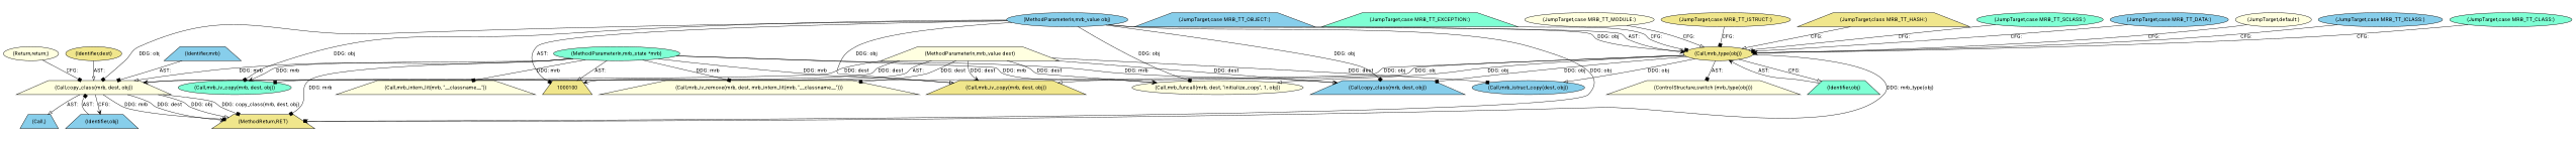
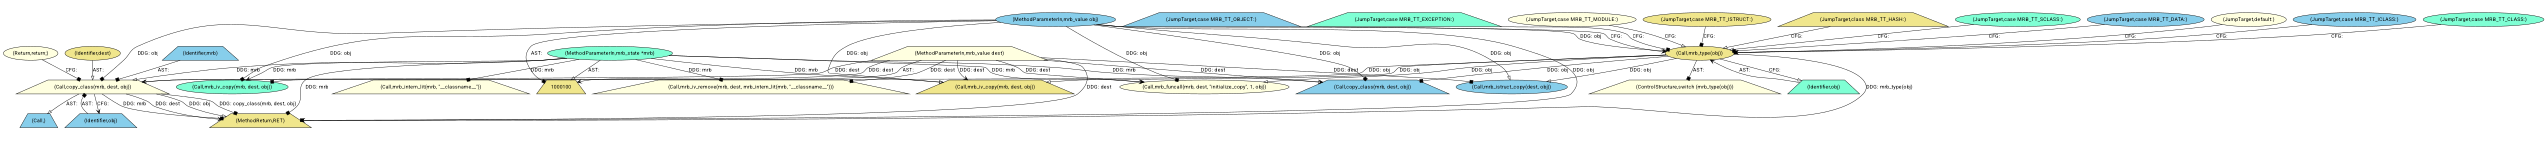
  digraph {
    fontname=Roboto
    node [fillcolor=lightyellow fontname=Roboto shape=trapezium style=filled]
    edge [arrowhead=box fontname=Roboto]
    n1 [label="(Call,copy_class(mrb, dest, obj))"]
    n2 [fillcolor=skyblue label="(Call,)"]
    n3 [fillcolor=khaki label="(MethodReturn,RET)"]
    n4 [fillcolor=skyblue label="(Identifier,obj)"]
    n5 [fillcolor=aquamarine label="(MethodParameterIn,mrb_state *mrb)" shape=ellipse]
    n6 [label="(Call,mrb_funcall(mrb, dest, \"initialize_copy\", 1, obj))" shape=ellipse]
    n7 [label="(Call,mrb_iv_remove(mrb, dest, mrb_intern_lit(mrb, \"__classname__\")))"]
    n8 [fillcolor=skyblue label="(Call,copy_class(mrb, dest, obj))"]
    n9 [fillcolor=aquamarine label="(Call,mrb_iv_copy(mrb, dest, obj))" shape=ellipse]
    n10 [fillcolor=khaki label="(Call,mrb_iv_copy(mrb, dest, obj))"]
    n11 [label="(Call,mrb_intern_lit(mrb, \"__classname__\"))"]
    1000100 [fillcolor=khaki]
    n13 [label="(MethodParameterIn,mrb_value dest)"]
    n14 [fillcolor=skyblue label="(Call,mrb_istruct_copy(dest, obj))" shape=ellipse]
    n15 [fillcolor=khaki label="(Call,mrb_type(obj))" shape=ellipse]
    n16 [label="(ControlStructure,switch (mrb_type(obj)))"]
    n17 [fillcolor=aquamarine label="(Identifier,obj)"]
    n18 [fillcolor=skyblue label="(MethodParameterIn,mrb_value obj)" shape=ellipse]
    n19 [label="(JumpTarget,case MRB_TT_MODULE:)" shape=ellipse]
    n20 [fillcolor=khaki label="(Identifier,dest)" shape=ellipse]
    n21 [label="(Return,return;)" shape=ellipse]
    n22 [fillcolor=khaki label="(JumpTarget,case MRB_TT_ISTRUCT:)" shape=ellipse]
    n23 [fillcolor=khaki label="(JumpTarget,class MRB_TT_HASH:)"]
    n24 [fillcolor=aquamarine label="(JumpTarget,case MRB_TT_SCLASS:)" shape=ellipse]
    n25 [fillcolor=skyblue label="(JumpTarget,case MRB_TT_DATA:)" shape=ellipse]
    n26 [label="(JumpTarget,default:)" shape=ellipse]
    n27 [fillcolor=skyblue label="(JumpTarget,case MRB_TT_ICLASS:)" shape=ellipse]
    n28 [fillcolor=aquamarine label="(JumpTarget,case MRB_TT_CLASS:)" shape=ellipse]
    n29 [fillcolor=skyblue label="(Identifier,mrb)"]
    n30 [fillcolor=skyblue label="(JumpTarget,case MRB_TT_OBJECT:)"]
    n31 [fillcolor=aquamarine label="(JumpTarget,case MRB_TT_EXCEPTION:)"]
    n1 -> n2 [arrowhead=onormal label="AST: "]
    n1 -> n3 [label="DDG: mrb"]
    n1 -> n3 [arrowhead=vee label="DDG: dest"]
    n1 -> n3 [arrowhead=onormal label="DDG: obj"]
    n1 -> n3 [label="DDG: copy_class(mrb, dest, obj)"]
    n1 -> n4 [arrowhead=vee label="CFG: "]
    n4 -> n1 [label="AST: "]
    n5 -> n1 [arrowhead=onormal label="DDG: mrb"]
    n5 -> n3 [label="DDG: mrb"]
    n5 -> n6 [arrowhead=vee label="DDG: mrb"]
    n5 -> n7 [label="DDG: mrb"]
    n5 -> n8 [arrowhead=vee label="DDG: mrb"]
    n5 -> n9 [arrowhead=vee label="DDG: mrb"]
    n5 -> n10 [arrowhead=onormal label="DDG: mrb"]
    n5 -> n11 [label="DDG: mrb"]
    n5 -> 1000100 [arrowhead=onormal label="AST: "]
    n13 -> n1 [arrowhead=onormal label="DDG: dest"]
+   n13 -> n3 [arrowhead=vee label="DDG: dest"]
    n13 -> n6 [arrowhead=vee label="DDG: dest"]
    n13 -> n7 [label="DDG: dest"]
    n13 -> n8 [arrowhead=onormal label="DDG: dest"]
    n13 -> n9 [label="DDG: dest"]
    n13 -> n10 [arrowhead=vee label="DDG: dest"]
    n13 -> 1000100 [arrowhead=vee label="AST: "]
    n13 -> n14 [label="DDG: dest"]
    n15 -> n1 [arrowhead=vee label="DDG: obj"]
    n15 -> n3 [arrowhead=vee label="DDG: mrb_type(obj)"]
    n15 -> n6 [arrowhead=onormal label="DDG: obj"]
    n15 -> n8 [label="DDG: obj"]
    n15 -> n10 [arrowhead=onormal label="DDG: obj"]
    n15 -> n14 [arrowhead=onormal label="DDG: obj"]
    n15 -> n16 [label="AST: "]
    n15 -> n17 [arrowhead=onormal label="CFG: "]
    n17 -> n15 [arrowhead=vee label="AST: "]
    n18 -> n1 [label="DDG: obj"]
    n18 -> n3 [label="DDG: obj"]
    n18 -> n6 [label="DDG: obj"]
    n18 -> n8 [label="DDG: obj"]
    n18 -> n9 [label="DDG: obj"]
    n18 -> n10 [arrowhead=onormal label="DDG: obj"]
    n18 -> 1000100 [label="AST: "]
+   n18 -> n14 [arrowhead=onormal label="DDG: obj"]
    n18 -> n15 [arrowhead=vee label="DDG: obj"]
    n19 -> n15 [arrowhead=onormal label="CFG: "]
    n20 -> n1 [arrowhead=onormal label="AST: "]
    n21 -> n1 [label="CFG: "]
    n22 -> n15 [label="CFG: "]
    n23 -> n15 [arrowhead=onormal label="CFG: "]
    n24 -> n15 [arrowhead=onormal label="CFG: "]
    n25 -> n15 [label="CFG: "]
    n26 -> n15 [label="CFG: "]
    n27 -> n15 [arrowhead=vee label="CFG: "]
    n28 -> n15 [arrowhead=vee label="CFG: "]
    n29 -> n1 [label="AST: "]
-   n30 -> n15 [arrowhead=vee label="AST: "]
+   n30 -> n15 [arrowhead=vee label="CFG: "]
    n31 -> n15 [label="CFG: "]
  }
